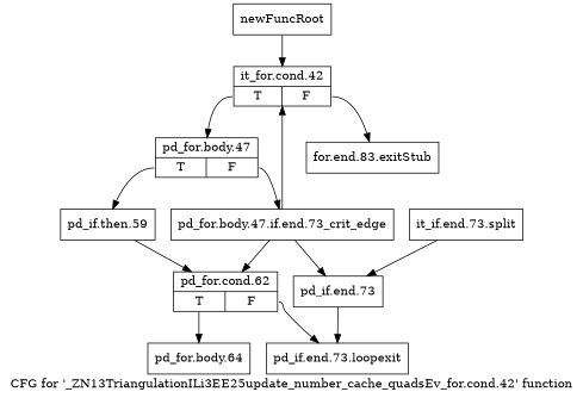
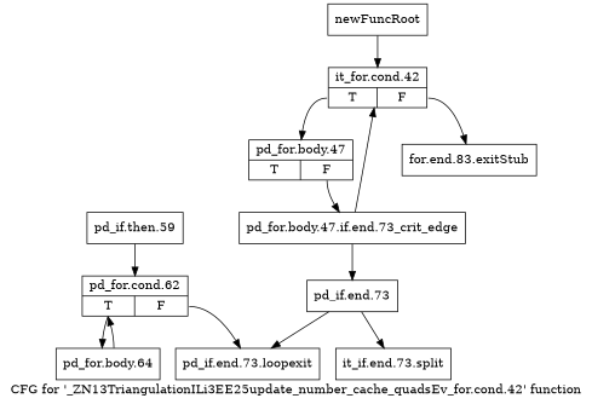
  digraph {
    label="CFG for '_ZN13TriangulationILi3EE25update_number_cache_quadsEv_for.cond.42' function"
    node [shape=record]
    n1 [label="{newFuncRoot}"]
    n2 [label="{it_for.cond.42|{<s0>T|<s1>F}}"]
    n3 [label="{for.end.83.exitStub}"]
    n4 [label="{pd_for.body.47|{<s0>T|<s1>F}}"]
    n5 [label="{pd_if.then.59}"]
    n6 [label="{pd_for.body.47.if.end.73_crit_edge}"]
    n7 [label="{pd_for.cond.62|{<s0>T|<s1>F}}"]
    n8 [label="{pd_if.end.73}"]
    n9 [label="{pd_for.body.64}"]
    n10 [label="{pd_if.end.73.loopexit}"]
    n11 [label="{it_if.end.73.split}"]
    n1 -> n2
    n2 -> n3 [tailport=s1]
    n2 -> n4 [tailport=s0]
-   n4 -> n5 [tailport=s0]
    n4 -> n6 [tailport=s1]
    n5 -> n7
    n6 -> n2
    n6 -> n8
    n7 -> n9 [tailport=s0]
    n7 -> n10 [tailport=s1]
    n8 -> n10
-   n11 -> n8
-   n6 -> n7
+   n8 -> n11
+   n9 -> n7
  }
